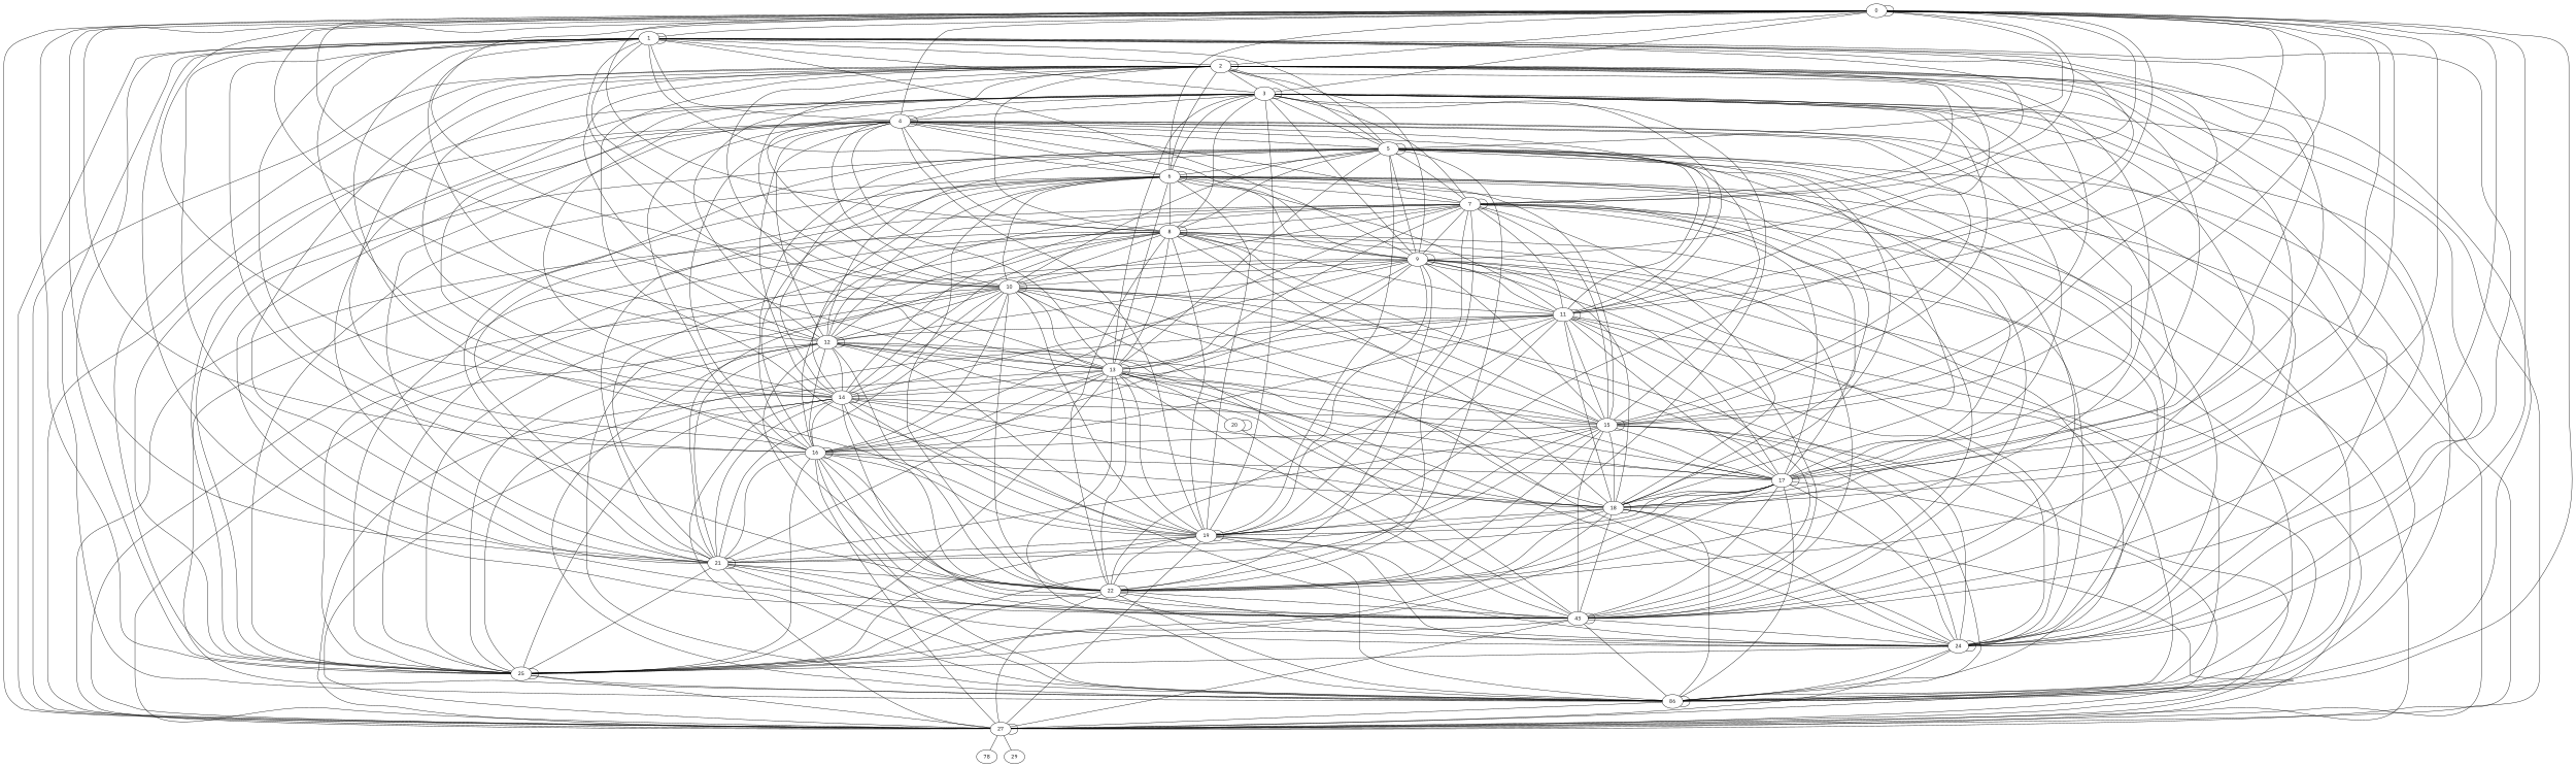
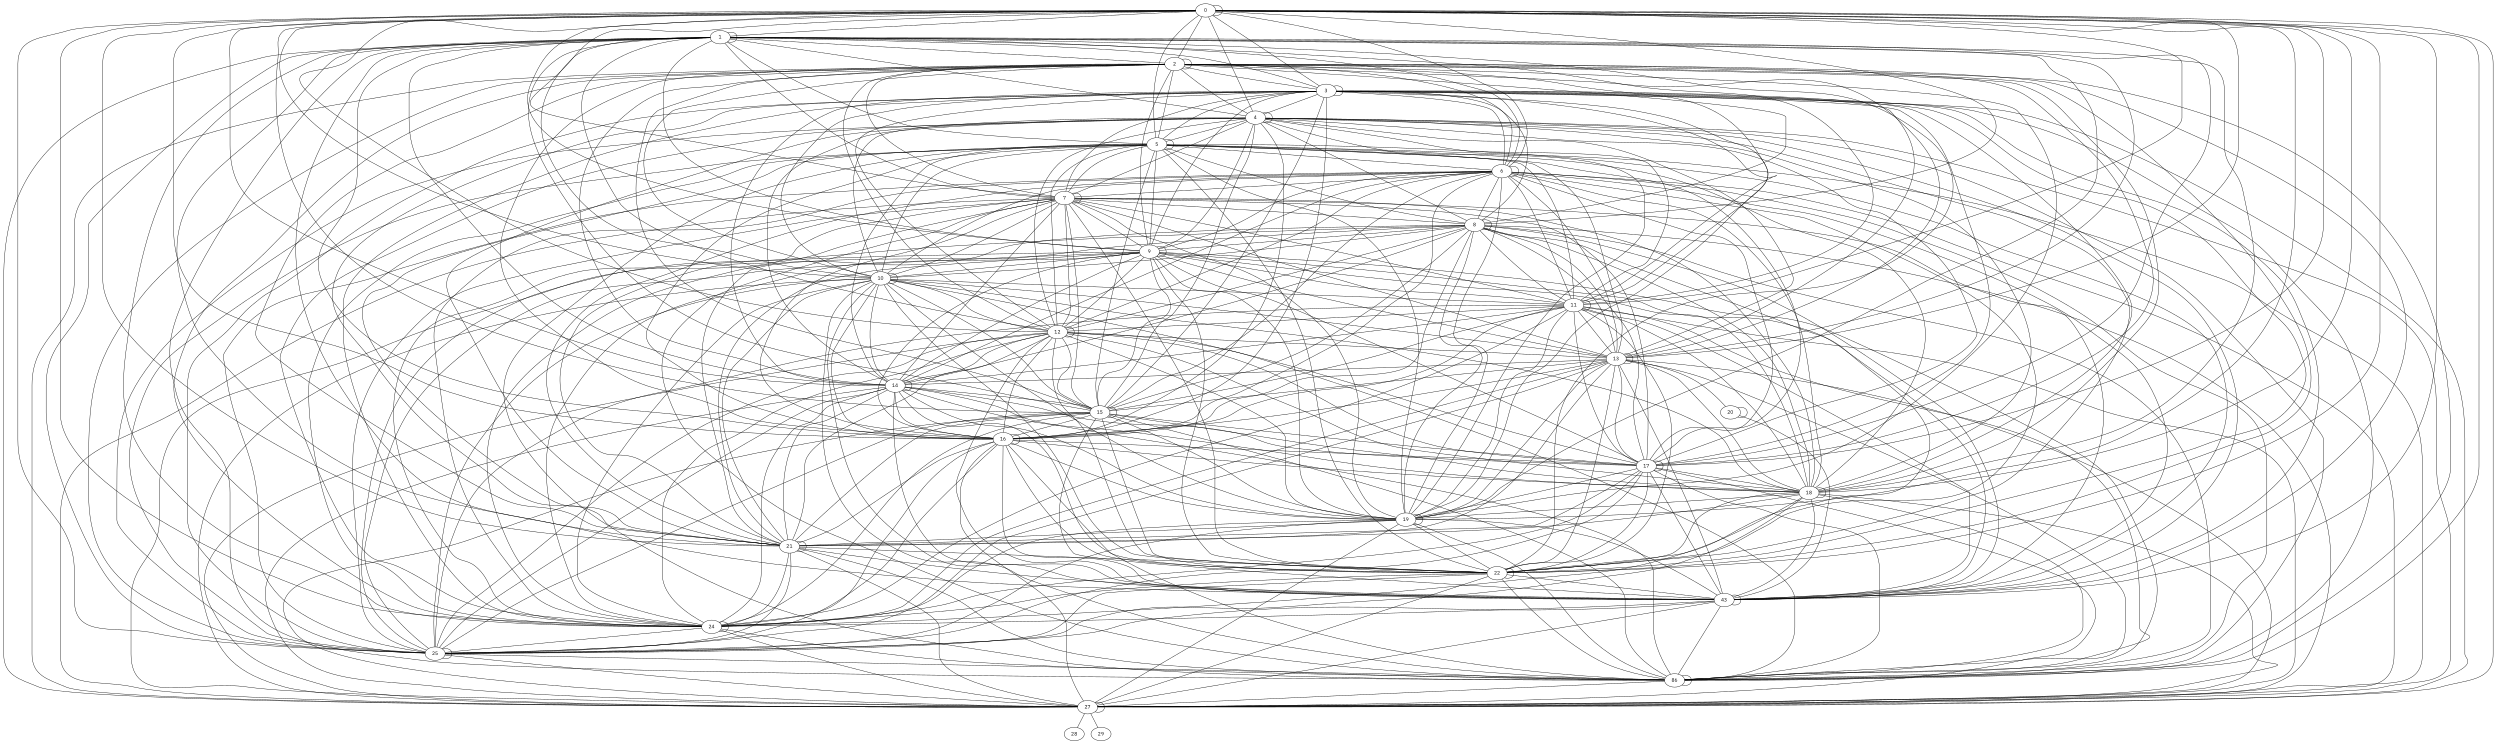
  graph {
    fontname="IBM Plex Sans"
    node [fontname="IBM Plex Sans"]
    edge [fontname="IBM Plex Sans"]
    8
    12
    10
    9
    11
    16
    17
    14
    13
    22
    19
    15
    n13 [label=43]
    24
    18
    21
    25
    n18 [label=86]
    27
    20
-   28 [label=78]
+   28
    29
    0
    4
    6
    1
    2
    7
    3
    5
    8 -- 8
    8 -- 12
    8 -- 10
    8 -- 9
    8 -- 11
    8 -- 16
    8 -- 17
    8 -- 14
    8 -- 13
    8 -- 22
    8 -- 19
    8 -- 15
    8 -- n13
    8 -- 24
    8 -- 18
    8 -- 21
    8 -- 25
    8 -- n18
    8 -- 27
    12 -- 12
    12 -- 16
    12 -- 17
    12 -- 14
    12 -- 13
    12 -- 22
    12 -- 19
    12 -- 15
    12 -- n13
    12 -- 24
    12 -- 18
    12 -- 21
    12 -- 25
    12 -- n18
    12 -- 27
    10 -- 12
    10 -- 10
    10 -- 11
    10 -- 16
    10 -- 17
    10 -- 14
    10 -- 13
    10 -- 22
    10 -- 19
    10 -- 15
    10 -- n13
    10 -- 24
    10 -- 18
    10 -- 21
    10 -- 25
    10 -- n18
    10 -- 27
    9 -- 12
    9 -- 10
    9 -- 9
    9 -- 11
    9 -- 16
    9 -- 17
    9 -- 14
    9 -- 13
    9 -- 22
    9 -- 19
    9 -- 15
    9 -- n13
    9 -- 24
    9 -- 18
    9 -- 21
    9 -- 25
    9 -- n18
    9 -- 27
    11 -- 12
    11 -- 11
    11 -- 16
    11 -- 17
    11 -- 14
    11 -- 13
    11 -- 22
    11 -- 19
    11 -- 15
    11 -- n13
    11 -- 24
    11 -- 18
    11 -- 25
    11 -- n18
    11 -- 27
    16 -- 16
    16 -- 17
    16 -- 22
    16 -- 19
    16 -- n13
    16 -- 24
    16 -- 18
    16 -- 21
    16 -- 25
    16 -- n18
    16 -- 27
    17 -- 17
    17 -- 22
    17 -- 19
    17 -- n13
    17 -- 24
    17 -- 18
    17 -- 21
    17 -- 25
    17 -- n18
    17 -- 27
    14 -- 16
    14 -- 17
    14 -- 14
    14 -- 22
    14 -- 19
    14 -- 15
    14 -- n13
    14 -- 24
    14 -- 18
    14 -- 21
    14 -- 25
    14 -- n18
    14 -- 27
    13 -- 16
    13 -- 17
    13 -- 14
    13 -- 13
    13 -- 22
    13 -- 19
    13 -- 15
    13 -- n13
    13 -- 24
    13 -- 18
    13 -- 21
    13 -- 25
    13 -- n18
    13 -- 27
    13 -- 20
    22 -- 22
    22 -- n13
    22 -- 24
    22 -- 25
    22 -- n18
    22 -- 27
    19 -- 22
    19 -- 19
    19 -- n13
    19 -- 24
    19 -- 21
    19 -- 25
    19 -- n18
    19 -- 27
    15 -- 16
    15 -- 17
    15 -- 22
    15 -- 19
    15 -- 15
    15 -- n13
    15 -- 24
    15 -- 18
    15 -- 21
    15 -- 25
    15 -- n18
    15 -- 27
    n13 -- n13
    n13 -- 24
    n13 -- 25
    n13 -- n18
    n13 -- 27
    24 -- 24
    24 -- 25
    24 -- n18
    24 -- 27
    18 -- 22
    18 -- 19
    18 -- n13
    18 -- 24
    18 -- 18
    18 -- 21
    18 -- 25
    18 -- n18
    18 -- 27
    21 -- 22
    21 -- n13
    21 -- 24
    21 -- 21
    21 -- 25
    21 -- n18
    21 -- 27
    25 -- 25
    25 -- n18
    25 -- 27
    n18 -- n18
    n18 -- 27
    27 -- 27
    27 -- 28
    27 -- 29
    20 -- n13
    20 -- 20
    0 -- 8
    0 -- 12
    0 -- 10
    0 -- 9
    0 -- 11
    0 -- 16
    0 -- 17
    0 -- 14
    0 -- 13
    0 -- 22
    0 -- 19
    0 -- 15
    0 -- n13
    0 -- 24
    0 -- 18
    0 -- 21
    0 -- 25
    0 -- n18
    0 -- 27
    0 -- 0
    0 -- 4
    0 -- 6
    0 -- 1
    0 -- 2
    0 -- 7
    0 -- 3
    0 -- 5
    4 -- 8
    4 -- 12
    4 -- 10
    4 -- 9
    4 -- 11
    4 -- 16
    4 -- 17
    4 -- 14
    4 -- 13
    4 -- 22
    4 -- 19
    4 -- 15
    4 -- n13
    4 -- 24
    4 -- 18
    4 -- 21
    4 -- 25
    4 -- n18
    4 -- 27
    4 -- 4
-   4 -- 6
    4 -- 7
    4 -- 5
    6 -- 8
    6 -- 12
    6 -- 10
    6 -- 9
    6 -- 11
    6 -- 16
    6 -- 17
    6 -- 14
    6 -- 13
    6 -- 22
    6 -- 19
    6 -- 15
    6 -- n13
    6 -- 24
    6 -- 18
    6 -- 21
    6 -- 25
    6 -- n18
    6 -- 27
    6 -- 6
    6 -- 7
    1 -- 12
    1 -- 10
    1 -- 9
    1 -- 11
    1 -- 16
    1 -- 17
    1 -- 14
    1 -- 13
    1 -- 22
    1 -- 19
    1 -- 15
    1 -- n13
    1 -- 24
    1 -- 18
    1 -- 21
    1 -- 25
    1 -- n18
    1 -- 27
    1 -- 4
    1 -- 6
    1 -- 1
    1 -- 2
    1 -- 7
    1 -- 3
    1 -- 5
    2 -- 8
    2 -- 12
    2 -- 10
    2 -- 9
    2 -- 11
    2 -- 16
    2 -- 17
    2 -- 14
    2 -- 13
    2 -- 22
    2 -- 19
    2 -- 15
    2 -- n13
    2 -- 24
    2 -- 18
    2 -- 21
    2 -- 25
    2 -- n18
    2 -- 27
    2 -- 4
    2 -- 6
    2 -- 2
    2 -- 7
    2 -- 3
    2 -- 5
    7 -- 8
    7 -- 12
    7 -- 10
    7 -- 9
    7 -- 11
    7 -- 16
    7 -- 17
    7 -- 14
    7 -- 13
    7 -- 22
    7 -- 19
    7 -- 15
    7 -- n13
    7 -- 24
    7 -- 18
    7 -- 21
    7 -- 25
    7 -- n18
    7 -- 27
    7 -- 7
    3 -- 8
    3 -- 12
    3 -- 10
    3 -- 9
    3 -- 11
    3 -- 16
    3 -- 17
    3 -- 14
    3 -- 13
    3 -- 22
    3 -- 19
    3 -- 15
    3 -- n13
    3 -- 24
    3 -- 18
    3 -- 21
    3 -- 25
    3 -- n18
    3 -- 27
    3 -- 4
    3 -- 6
    3 -- 7
    3 -- 3
    3 -- 5
    5 -- 8
    5 -- 12
    5 -- 10
    5 -- 9
    5 -- 11
    5 -- 16
    5 -- 17
    5 -- 14
    5 -- 13
    5 -- 22
    5 -- 19
    5 -- 15
    5 -- n13
    5 -- 24
    5 -- 18
    5 -- 21
    5 -- 25
    5 -- n18
    5 -- 27
    5 -- 6
    5 -- 7
    5 -- 5
  }
